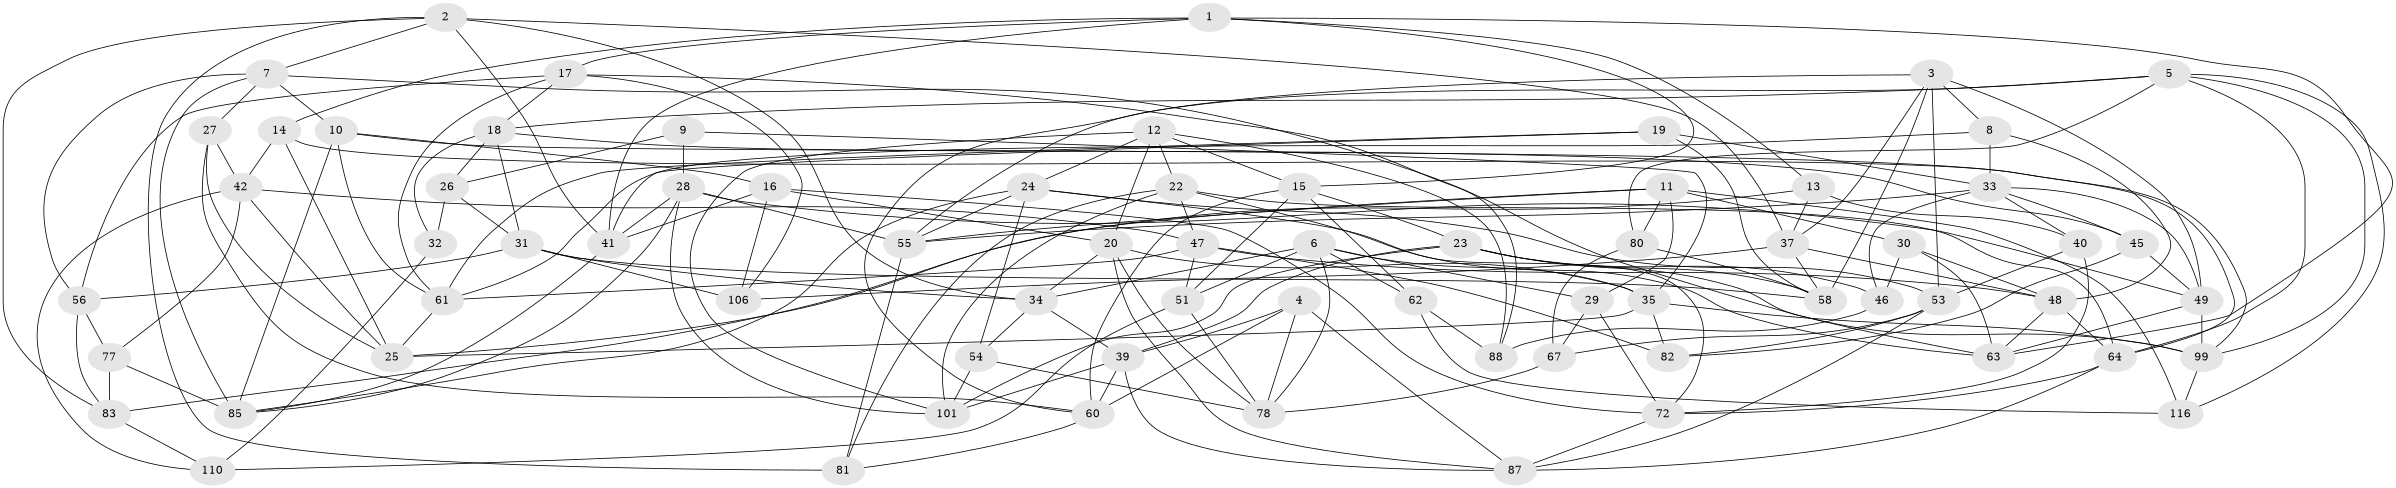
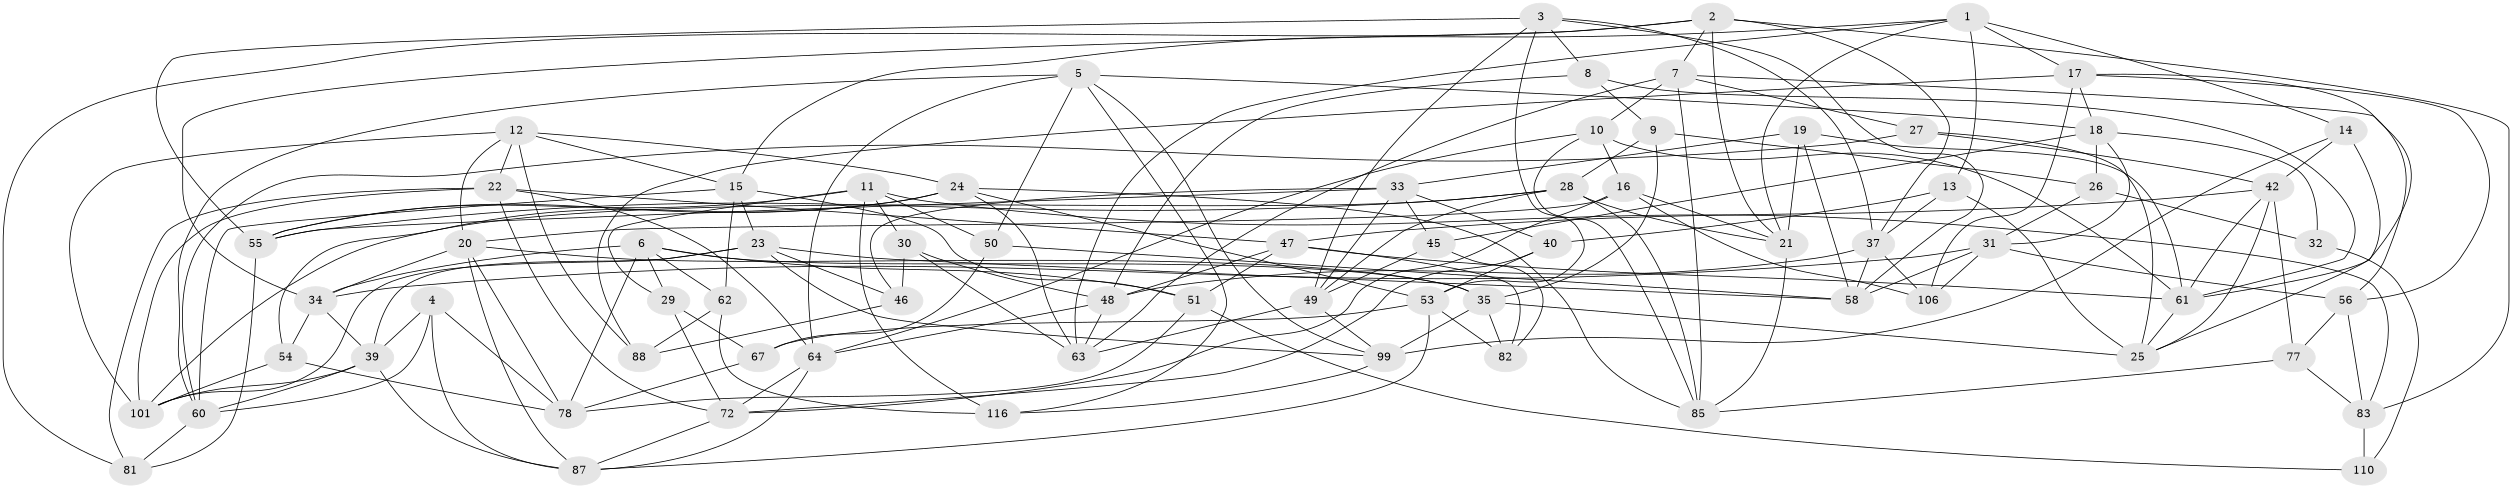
  graph {
    node [color=gray90 style=filled]
    1 [super="+68"]
    13
    14
    15 [super="+59"]
    17 [super="+43"]
-   41 [super="+69"]
+   41 [super="+69" label=21]
    63 [super="+90"]
    37 [super="+65"]
    40
    n10 [label=25 super="+95"]
    99 [super="+114"]
    42 [super="+73"]
    60 [super="+102"]
    51 [super="+71"]
    62
    23 [super="+92"]
    18 [super="+57"]
    56 [super="+76"]
    61 [super="+104"]
    88
    106
    85 [super="+119"]
    2 [super="+70"]
    7 [super="+66"]
    34 [super="+44"]
    81
    83 [super="+98"]
    10 [super="+36"]
    27
    39 [super="+84"]
    54
    58 [super="+117"]
    48 [super="+94"]
    110
    3 [super="+115"]
    8
    49 [super="+89"]
    53 [super="+100"]
    55 [super="+112"]
    9
    87 [super="+111"]
    67
    82
    101 [super="+109"]
    4
    78 [super="+113"]
    5 [super="+20"]
-   50 [label=80]
+   50
    64 [super="+107"]
    116
    26
    31 [super="+105"]
    32
    45 [super="+96"]
    72 [super="+80"]
    6 [super="+79"]
    29
    35 [super="+91"]
    16 [super="+86"]
    77
    28 [super="+97"]
    n62 [label=20 super="+52"]
    11 [super="+25"]
    30
    46
    12 [super="+103"]
    22 [super="+108"]
    24 [super="+38"]
    47 [super="+118"]
    33 [super="+74"]
    19
    1 -- 13
    1 -- 14
    1 -- 15
    1 -- 17
    1 -- 41
    1 -- 63
    13 -- 37
    13 -- 40
    13 -- n10
    14 -- n10
    14 -- 99
    14 -- 42
    15 -- 60
    15 -- 51
    15 -- 62
    15 -- 23
    17 -- 18
    17 -- 56
    17 -- 61
    17 -- 88
    17 -- 106
    41 -- 85
    37 -- 106
    37 -- 58
    37 -- 48
    40 -- 53
    40 -- 72
    99 -- 116
    42 -- n10
-   42 -- 110
+   42 -- 61
    42 -- 77
    42 -- 47
    60 -- 81
    51 -- 110
    51 -- 78
    62 -- 88
    62 -- 116
    23 -- 99
    23 -- 39
    23 -- 58
    23 -- 101
    23 -- 46
    18 -- 26
    18 -- 31
    18 -- 32
    18 -- 45
    56 -- 83
    56 -- 77
    61 -- n10
    2 -- 41
    2 -- 37
    2 -- 7
    2 -- 34
    2 -- 81
    2 -- 83
    7 -- 63
    7 -- 56
    7 -- 85
    7 -- 10
    7 -- 27
    34 -- 39
    34 -- 54
    83 -- 110
    10 -- 61
    10 -- 85
    10 -- 64
    10 -- 16
    27 -- n10
    27 -- 42
    27 -- 60
    39 -- 60
    39 -- 87
    39 -- 101
    54 -- 101
    54 -- 78
    48 -- 63
    48 -- 64
    3 -- 37
    3 -- 58
    3 -- 8
    3 -- 49
    3 -- 53
    3 -- 55
    8 -- 61
    8 -- 48
-   8 -- 33
+   8 -- 9
    49 -- 63
    49 -- 99
    53 -- 87
    53 -- 67
    53 -- 82
    55 -- 81
    9 -- 26
    9 -- 35
    9 -- 28
    67 -- 78
    4 -- 60
    4 -- 39
    4 -- 87
    4 -- 78
    5 -- 99
    5 -- 60
    5 -- 18
    5 -- 50
    5 -- 64
    5 -- 116
    50 -- 58
    50 -- 67
    64 -- 87
    64 -- 72
    26 -- 31
    26 -- 32
    31 -- 56
    31 -- 106
    31 -- 34
    31 -- 58
    32 -- 110
    45 -- 49
    45 -- 82
    72 -- 87
    6 -- 51
    6 -- 62
    6 -- 34
    6 -- 78
    6 -- 29
    6 -- 35
    29 -- 67
    29 -- 72
    35 -- n10
    35 -- 99
    35 -- 82
    16 -- 41
    16 -- 106
    16 -- 72
    16 -- n62
    77 -- 85
    77 -- 83
    28 -- 41
    28 -- 85
    28 -- 49
    28 -- 55
    28 -- 101
    n62 -- 34
    n62 -- 87
    n62 -- 78
    n62 -- 35
    11 -- 83
    11 -- 55
    11 -- 50
    11 -- 116
    11 -- 29
    11 -- 30
    30 -- 63
    30 -- 48
    30 -- 46
    46 -- 88
    12 -- 15
    12 -- 88
    12 -- 101
    12 -- n62
    12 -- 22
    12 -- 24
    22 -- 81
    22 -- 101
    22 -- 64
    22 -- 72
    22 -- 47
    24 -- 63
    24 -- 85
    24 -- 54
    24 -- 53
    24 -- 55
    47 -- 51
    47 -- 61
    47 -- 48
    47 -- 82
    33 -- 40
    33 -- 49
    33 -- 55
    33 -- 45
    33 -- 46
    19 -- 41
    19 -- 61
    19 -- 58
    19 -- 33
  }
